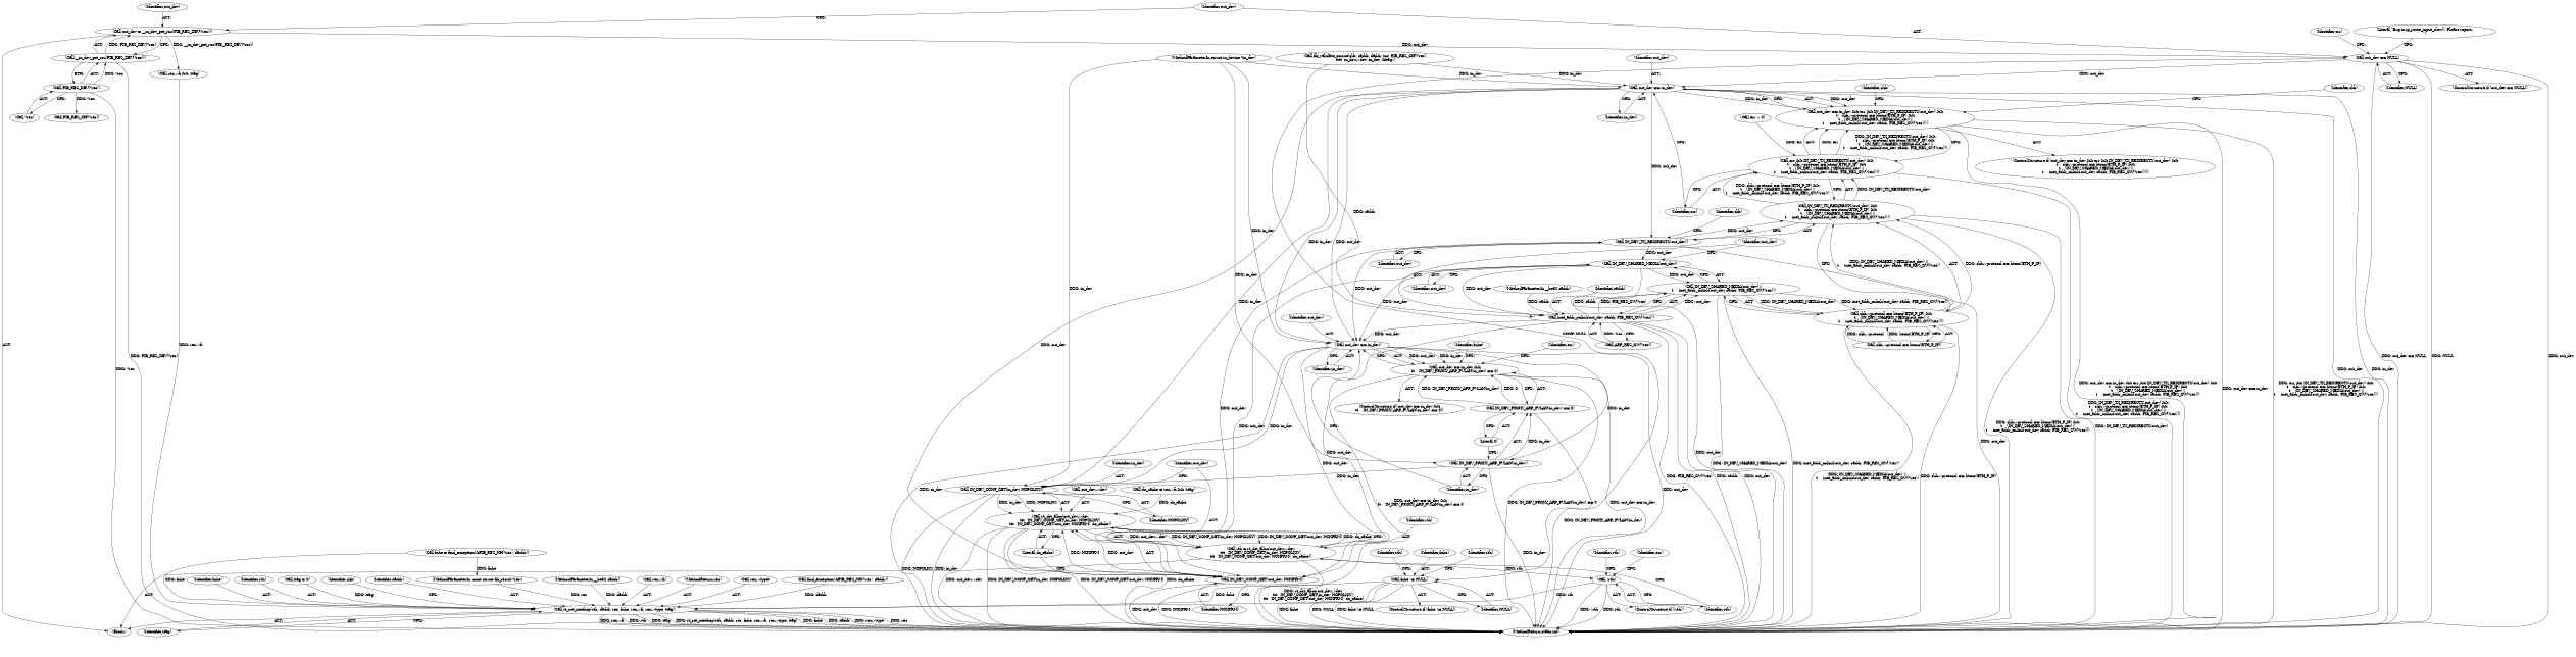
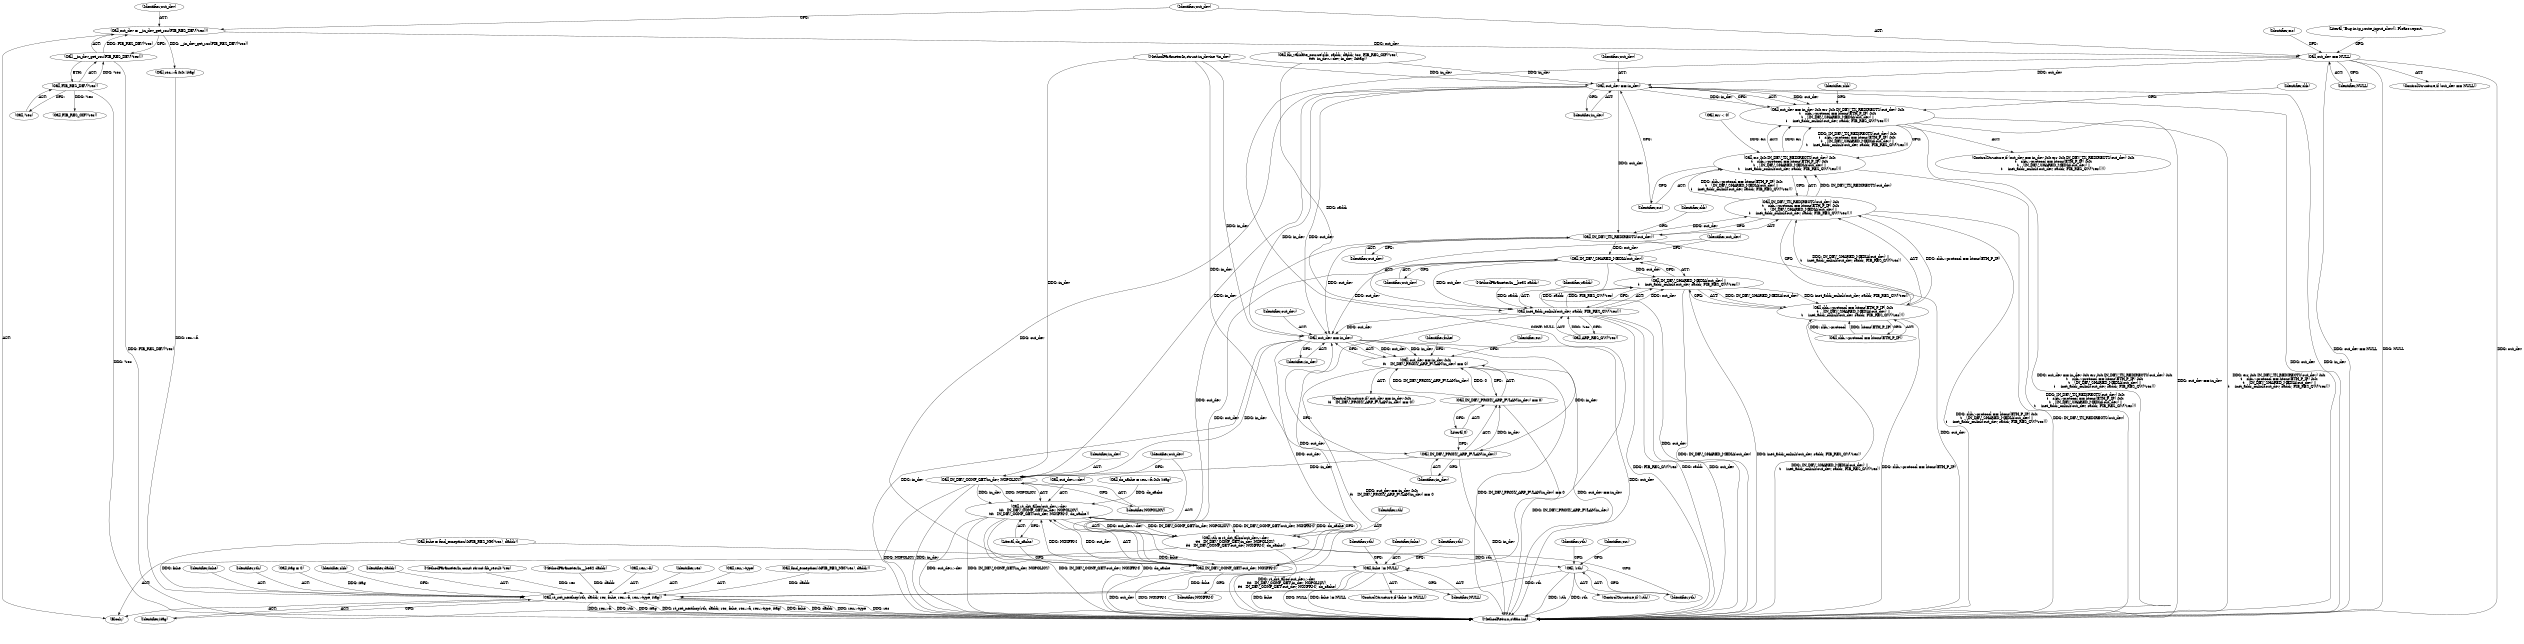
  digraph {
    n1 [label="(Call,out_dev = __in_dev_get_rcu(FIB_RES_DEV(*res)))"]
    n2 [label="(Call,__in_dev_get_rcu(FIB_RES_DEV(*res)))"]
    n3 [label="(Call,out_dev == NULL)"]
    n4 [label="(Block,)"]
    n5 [label="(Call,res->fi && !itag)"]
    n6 [label="(MethodReturn,static int)"]
    n7 [label="(Call,FIB_RES_DEV(*res))"]
    n8 [label="(Call,out_dev == in_dev)"]
    n9 [label="(Call,fnhe != NULL)"]
    n10 [label="(Identifier,NULL)"]
    n11 [label="(ControlStructure,if (out_dev == NULL))"]
    n12 [label="(Call,*res)"]
    n13 [label="(Call,FIB_RES_OIF(*res))"]
    n14 [label="(Call,out_dev == in_dev && err && IN_DEV_TX_REDIRECTS(out_dev) &&\n\t    skb->protocol == htons(ETH_P_IP) &&\n \t    (IN_DEV_SHARED_MEDIA(out_dev) ||\n\t     inet_addr_onlink(out_dev, saddr, FIB_RES_GW(*res))))"]
    n15 [label="(Call,IN_DEV_TX_REDIRECTS(out_dev))"]
    n16 [label="(Call,out_dev == in_dev)"]
    n17 [label="(Call,IN_DEV_CONF_GET(in_dev, NOPOLICY))"]
    n18 [label="(Call,IN_DEV_CONF_GET(out_dev, NOXFRM))"]
    n19 [label="(Identifier,in_dev)"]
    n20 [label="(Call,rt_set_nexthop(rth, daddr, res, fnhe, res->fi, res->type, itag))"]
    n21 [label="(ControlStructure,if (fnhe != NULL))"]
    n22 [label="(Identifier,NULL)"]
    n23 [label="(Call,err && IN_DEV_TX_REDIRECTS(out_dev) &&\n\t    skb->protocol == htons(ETH_P_IP) &&\n \t    (IN_DEV_SHARED_MEDIA(out_dev) ||\n\t     inet_addr_onlink(out_dev, saddr, FIB_RES_GW(*res))))"]
    n24 [label="(ControlStructure,if (out_dev == in_dev && err && IN_DEV_TX_REDIRECTS(out_dev) &&\n\t    skb->protocol == htons(ETH_P_IP) &&\n \t    (IN_DEV_SHARED_MEDIA(out_dev) ||\n\t     inet_addr_onlink(out_dev, saddr, FIB_RES_GW(*res)))))"]
    n25 [label="(Call,IN_DEV_TX_REDIRECTS(out_dev) &&\n\t    skb->protocol == htons(ETH_P_IP) &&\n \t    (IN_DEV_SHARED_MEDIA(out_dev) ||\n\t     inet_addr_onlink(out_dev, saddr, FIB_RES_GW(*res))))"]
    n26 [label="(Call,IN_DEV_SHARED_MEDIA(out_dev))"]
    n27 [label="(Identifier,out_dev)"]
    n28 [label="(Call,out_dev == in_dev &&\n\t\t    IN_DEV_PROXY_ARP_PVLAN(in_dev) == 0)"]
    n29 [label="(Call,IN_DEV_PROXY_ARP_PVLAN(in_dev))"]
    n30 [label="(Identifier,in_dev)"]
    n31 [label="(Call,rt_dst_alloc(out_dev->dev,\n\t\t\t   IN_DEV_CONF_GET(in_dev, NOPOLICY),\n\t\t\t   IN_DEV_CONF_GET(out_dev, NOXFRM), do_cache))"]
    n32 [label="(Identifier,NOPOLICY)"]
    n33 [label="(Identifier,NOXFRM)"]
    n34 [label="(Identifier,err)"]
    n35 [label="(Call,skb->protocol == htons(ETH_P_IP) &&\n \t    (IN_DEV_SHARED_MEDIA(out_dev) ||\n\t     inet_addr_onlink(out_dev, saddr, FIB_RES_GW(*res))))"]
    n36 [label="(Call,IN_DEV_SHARED_MEDIA(out_dev) ||\n\t     inet_addr_onlink(out_dev, saddr, FIB_RES_GW(*res)))"]
    n37 [label="(Call,inet_addr_onlink(out_dev, saddr, FIB_RES_GW(*res)))"]
    n38 [label="(Identifier,out_dev)"]
    n39 [label="(Call,skb->protocol == htons(ETH_P_IP))"]
    n40 [label="(Call,ARP_RES_GW(*res))"]
    n41 [label="(Call,IN_DEV_PROXY_ARP_PVLAN(in_dev) == 0)"]
    n42 [label="(ControlStructure,if (out_dev == in_dev &&\n\t\t    IN_DEV_PROXY_ARP_PVLAN(in_dev) == 0))"]
    n43 [label="(Identifier,in_dev)"]
    n44 [label="(Literal,0)"]
    n45 [label="(Call,rth = rt_dst_alloc(out_dev->dev,\n\t\t\t   IN_DEV_CONF_GET(in_dev, NOPOLICY),\n\t\t\t   IN_DEV_CONF_GET(out_dev, NOXFRM), do_cache))"]
    n46 [label="(Literal,do_cache)"]
    n47 [label="(Call,!rth)"]
    n48 [label="(Identifier,rth)"]
    n49 [label="(ControlStructure,if (!rth))"]
    n50 [label="(Identifier,itag)"]
    n51 [label="(Identifier,rth)"]
    n52 [label="(Identifier,rth)"]
    n53 [label="(Identifier,saddr)"]
    n54 [label="(Call,itag = 0)"]
    n55 [label="(Identifier,out_dev)"]
    n56 [label="(Identifier,out_dev)"]
    n57 [label="(Identifier,skb)"]
    n58 [label="(MethodParameterIn,const struct fib_result *res)"]
    n59 [label="(Identifier,skb)"]
    n60 [label="(Call,fnhe = find_exception(&FIB_RES_NH(*res), daddr))"]
    n61 [label="(Identifier,rth)"]
    n62 [label="(Identifier,skb)"]
    n63 [label="(Identifier,rth)"]
    n64 [label="(Identifier,daddr)"]
    n65 [label="(Identifier,in_dev)"]
    n66 [label="(Call,find_exception(&FIB_RES_NH(*res), daddr))"]
    n67 [label="(Call,do_cache = res->fi && !itag)"]
    n68 [label="(MethodParameterIn,struct in_device *in_dev)"]
    n69 [label="(Identifier,err)"]
    n70 [label="(Identifier,fnhe)"]
    n71 [label="(MethodParameterIn,__be32 daddr)"]
    n72 [label="(Call,fib_validate_source(skb, saddr, daddr, tos, FIB_RES_OIF(*res),\n\t\t\t\t  in_dev->dev, in_dev, &itag))"]
    n73 [label="(Call,out_dev->dev)"]
    n74 [label="(Identifier,skb)"]
    n75 [label="(Call,err < 0)"]
    n76 [label="(Identifier,out_dev)"]
    n77 [label="(MethodParameterIn,__be32 saddr)"]
    n78 [label="(Identifier,fnhe)"]
    n79 [label="(Identifier,rth)"]
    n80 [label="(Identifier,out_dev)"]
    n81 [label="(Identifier,out_dev)"]
    n82 [label="(Identifier,err)"]
    n83 [label="(Call,res->fi)"]
    n84 [label="(Identifier,out_dev)"]
    n85 [label="(Literal,\"Bug in ip_route_input_slow(). Please report.\n\")"]
-   n86 [label="(MethodReturn,res)"]
+   n86 [label="(Identifier,res)"]
    n87 [label="(Identifier,err)"]
    n88 [label="(Call,res->type)"]
    n89 [label="(Identifier,fnhe)"]
    n1 -> n2 [label="CFG: "]
    n1 -> n3 [label="DDG: out_dev"]
    n1 -> n4 [label="AST: "]
    n1 -> n5 [label="DDG: __in_dev_get_rcu(FIB_RES_DEV(*res))"]
    n2 -> n1 [label="AST: "]
    n2 -> n1 [label="DDG: FIB_RES_DEV(*res)"]
    n2 -> n6 [label="DDG: FIB_RES_DEV(*res)"]
    n2 -> n7 [label="ETH: "]
    n3 -> n6 [label="DDG: out_dev == NULL"]
    n3 -> n6 [label="DDG: NULL"]
    n3 -> n6 [label="DDG: out_dev"]
    n3 -> n8 [label="DDG: out_dev"]
    n3 -> n9 [label="CONF: NULL"]
    n3 -> n10 [label="CFG: "]
    n3 -> n11 [label="AST: "]
    n5 -> n20 [label="DDG: res->fi"]
    n7 -> n2 [label="AST: "]
    n7 -> n2 [label="DDG: *res"]
    n7 -> n6 [label="DDG: *res"]
    n7 -> n12 [label="CFG: "]
    n7 -> n13 [label="DDG: *res"]
    n8 -> n6 [label="DDG: in_dev"]
    n8 -> n6 [label="DDG: out_dev"]
    n8 -> n14 [label="AST: "]
    n8 -> n14 [label="DDG: out_dev"]
    n8 -> n14 [label="DDG: in_dev"]
    n8 -> n15 [label="DDG: out_dev"]
    n8 -> n16 [label="DDG: out_dev"]
    n8 -> n16 [label="DDG: in_dev"]
    n8 -> n17 [label="DDG: in_dev"]
    n8 -> n18 [label="DDG: out_dev"]
    n8 -> n19 [label="CFG: "]
    n9 -> n6 [label="DDG: fnhe != NULL"]
    n9 -> n6 [label="DDG: fnhe"]
    n9 -> n6 [label="DDG: NULL"]
    n9 -> n20 [label="DDG: fnhe"]
    n9 -> n21 [label="AST: "]
    n9 -> n22 [label="CFG: "]
    n10 -> n3 [label="AST: "]
    n12 -> n7 [label="AST: "]
    n14 -> n6 [label="DDG: err && IN_DEV_TX_REDIRECTS(out_dev) &&\n\t    skb->protocol == htons(ETH_P_IP) &&\n \t    (IN_DEV_SHARED_MEDIA(out_dev) ||\n\t     inet_addr_onlink(out_dev, saddr, FIB_RES_GW(*res)))"]
    n14 -> n6 [label="DDG: out_dev == in_dev && err && IN_DEV_TX_REDIRECTS(out_dev) &&\n\t    skb->protocol == htons(ETH_P_IP) &&\n \t    (IN_DEV_SHARED_MEDIA(out_dev) ||\n\t     inet_addr_onlink(out_dev, saddr, FIB_RES_GW(*res)))"]
    n14 -> n6 [label="DDG: out_dev == in_dev"]
    n14 -> n8 [label="CFG: "]
    n14 -> n23 [label="CFG: "]
    n14 -> n24 [label="AST: "]
    n15 -> n6 [label="DDG: out_dev"]
    n15 -> n16 [label="DDG: out_dev"]
    n15 -> n18 [label="DDG: out_dev"]
    n15 -> n25 [label="AST: "]
    n15 -> n25 [label="DDG: out_dev"]
    n15 -> n26 [label="DDG: out_dev"]
    n15 -> n27 [label="CFG: "]
    n16 -> n6 [label="DDG: in_dev"]
    n16 -> n6 [label="DDG: out_dev"]
    n16 -> n17 [label="DDG: in_dev"]
    n16 -> n18 [label="DDG: out_dev"]
    n16 -> n28 [label="AST: "]
    n16 -> n28 [label="DDG: out_dev"]
    n16 -> n28 [label="DDG: in_dev"]
    n16 -> n29 [label="DDG: in_dev"]
    n16 -> n30 [label="CFG: "]
    n17 -> n6 [label="DDG: in_dev"]
    n17 -> n6 [label="DDG: NOPOLICY"]
    n17 -> n31 [label="AST: "]
    n17 -> n31 [label="DDG: in_dev"]
    n17 -> n31 [label="DDG: NOPOLICY"]
    n17 -> n32 [label="CFG: "]
    n18 -> n6 [label="DDG: NOXFRM"]
    n18 -> n6 [label="DDG: out_dev"]
    n18 -> n31 [label="AST: "]
    n18 -> n31 [label="DDG: out_dev"]
    n18 -> n31 [label="DDG: NOXFRM"]
    n18 -> n33 [label="CFG: "]
    n19 -> n8 [label="AST: "]
    n20 -> n4 [label="AST: "]
    n20 -> n6 [label="DDG: res"]
    n20 -> n6 [label="DDG: res->fi"]
    n20 -> n6 [label="DDG: rth"]
    n20 -> n6 [label="DDG: itag"]
    n20 -> n6 [label="DDG: rt_set_nexthop(rth, daddr, res, fnhe, res->fi, res->type, itag)"]
    n20 -> n6 [label="DDG: fnhe"]
    n20 -> n6 [label="DDG: daddr"]
    n20 -> n6 [label="DDG: res->type"]
    n20 -> n50 [label="CFG: "]
    n22 -> n9 [label="AST: "]
    n23 -> n6 [label="DDG: IN_DEV_TX_REDIRECTS(out_dev) &&\n\t    skb->protocol == htons(ETH_P_IP) &&\n \t    (IN_DEV_SHARED_MEDIA(out_dev) ||\n\t     inet_addr_onlink(out_dev, saddr, FIB_RES_GW(*res)))"]
    n23 -> n14 [label="AST: "]
    n23 -> n14 [label="DDG: err"]
    n23 -> n14 [label="DDG: IN_DEV_TX_REDIRECTS(out_dev) &&\n\t    skb->protocol == htons(ETH_P_IP) &&\n \t    (IN_DEV_SHARED_MEDIA(out_dev) ||\n\t     inet_addr_onlink(out_dev, saddr, FIB_RES_GW(*res)))"]
    n23 -> n25 [label="CFG: "]
    n23 -> n34 [label="CFG: "]
    n25 -> n6 [label="DDG: skb->protocol == htons(ETH_P_IP) &&\n \t    (IN_DEV_SHARED_MEDIA(out_dev) ||\n\t     inet_addr_onlink(out_dev, saddr, FIB_RES_GW(*res)))"]
    n25 -> n6 [label="DDG: IN_DEV_TX_REDIRECTS(out_dev)"]
    n25 -> n15 [label="CFG: "]
    n25 -> n23 [label="AST: "]
    n25 -> n23 [label="DDG: IN_DEV_TX_REDIRECTS(out_dev)"]
    n25 -> n23 [label="DDG: skb->protocol == htons(ETH_P_IP) &&\n \t    (IN_DEV_SHARED_MEDIA(out_dev) ||\n\t     inet_addr_onlink(out_dev, saddr, FIB_RES_GW(*res)))"]
    n25 -> n35 [label="CFG: "]
    n26 -> n6 [label="DDG: out_dev"]
    n26 -> n16 [label="DDG: out_dev"]
    n26 -> n18 [label="DDG: out_dev"]
    n26 -> n36 [label="AST: "]
    n26 -> n36 [label="DDG: out_dev"]
    n26 -> n37 [label="DDG: out_dev"]
    n26 -> n38 [label="CFG: "]
    n27 -> n15 [label="AST: "]
    n28 -> n6 [label="DDG: out_dev == in_dev"]
    n28 -> n6 [label="DDG: out_dev == in_dev &&\n\t\t    IN_DEV_PROXY_ARP_PVLAN(in_dev) == 0"]
    n28 -> n6 [label="DDG: IN_DEV_PROXY_ARP_PVLAN(in_dev) == 0"]
    n28 -> n16 [label="CFG: "]
    n28 -> n41 [label="CFG: "]
    n28 -> n42 [label="AST: "]
    n29 -> n6 [label="DDG: in_dev"]
    n29 -> n17 [label="DDG: in_dev"]
    n29 -> n41 [label="AST: "]
    n29 -> n41 [label="DDG: in_dev"]
    n29 -> n43 [label="CFG: "]
    n30 -> n16 [label="AST: "]
    n31 -> n6 [label="DDG: do_cache"]
    n31 -> n6 [label="DDG: IN_DEV_CONF_GET(out_dev, NOXFRM)"]
    n31 -> n6 [label="DDG: out_dev->dev"]
    n31 -> n6 [label="DDG: IN_DEV_CONF_GET(in_dev, NOPOLICY)"]
    n31 -> n45 [label="AST: "]
    n31 -> n45 [label="DDG: out_dev->dev"]
    n31 -> n45 [label="DDG: IN_DEV_CONF_GET(in_dev, NOPOLICY)"]
    n31 -> n45 [label="DDG: IN_DEV_CONF_GET(out_dev, NOXFRM)"]
    n31 -> n45 [label="DDG: do_cache"]
    n31 -> n46 [label="CFG: "]
    n32 -> n17 [label="AST: "]
-   n33 -> n18 [label="AST: "]
    n34 -> n8 [label="CFG: "]
    n34 -> n23 [label="AST: "]
    n35 -> n6 [label="DDG: skb->protocol == htons(ETH_P_IP)"]
    n35 -> n6 [label="DDG: IN_DEV_SHARED_MEDIA(out_dev) ||\n\t     inet_addr_onlink(out_dev, saddr, FIB_RES_GW(*res))"]
    n35 -> n25 [label="AST: "]
    n35 -> n25 [label="DDG: skb->protocol == htons(ETH_P_IP)"]
    n35 -> n25 [label="DDG: IN_DEV_SHARED_MEDIA(out_dev) ||\n\t     inet_addr_onlink(out_dev, saddr, FIB_RES_GW(*res))"]
    n35 -> n36 [label="CFG: "]
    n35 -> n39 [label="CFG: "]
    n36 -> n6 [label="DDG: IN_DEV_SHARED_MEDIA(out_dev)"]
    n36 -> n6 [label="DDG: inet_addr_onlink(out_dev, saddr, FIB_RES_GW(*res))"]
    n36 -> n26 [label="CFG: "]
    n36 -> n35 [label="AST: "]
    n36 -> n35 [label="DDG: IN_DEV_SHARED_MEDIA(out_dev)"]
    n36 -> n35 [label="DDG: inet_addr_onlink(out_dev, saddr, FIB_RES_GW(*res))"]
    n36 -> n37 [label="CFG: "]
    n37 -> n6 [label="DDG: FIB_RES_GW(*res)"]
    n37 -> n6 [label="DDG: saddr"]
    n37 -> n6 [label="DDG: out_dev"]
    n37 -> n16 [label="DDG: out_dev"]
    n37 -> n18 [label="DDG: out_dev"]
    n37 -> n36 [label="AST: "]
    n37 -> n36 [label="DDG: out_dev"]
    n37 -> n36 [label="DDG: saddr"]
    n37 -> n36 [label="DDG: FIB_RES_GW(*res)"]
    n37 -> n40 [label="CFG: "]
    n38 -> n26 [label="AST: "]
    n39 -> n35 [label="AST: "]
    n39 -> n35 [label="DDG: skb->protocol"]
    n39 -> n35 [label="DDG: htons(ETH_P_IP)"]
    n40 -> n37 [label="AST: "]
    n40 -> n37 [label="DDG: *res"]
    n41 -> n6 [label="DDG: IN_DEV_PROXY_ARP_PVLAN(in_dev)"]
    n41 -> n28 [label="AST: "]
    n41 -> n28 [label="DDG: IN_DEV_PROXY_ARP_PVLAN(in_dev)"]
    n41 -> n28 [label="DDG: 0"]
    n41 -> n44 [label="CFG: "]
    n43 -> n16 [label="CFG: "]
    n43 -> n29 [label="AST: "]
    n44 -> n29 [label="CFG: "]
    n44 -> n41 [label="AST: "]
    n45 -> n4 [label="AST: "]
    n45 -> n6 [label="DDG: rt_dst_alloc(out_dev->dev,\n\t\t\t   IN_DEV_CONF_GET(in_dev, NOPOLICY),\n\t\t\t   IN_DEV_CONF_GET(out_dev, NOXFRM), do_cache)"]
    n45 -> n31 [label="CFG: "]
    n45 -> n47 [label="DDG: rth"]
    n46 -> n18 [label="CFG: "]
    n46 -> n31 [label="AST: "]
    n47 -> n6 [label="DDG: !rth"]
    n47 -> n6 [label="DDG: rth"]
    n47 -> n20 [label="DDG: rth"]
    n47 -> n48 [label="CFG: "]
    n47 -> n49 [label="AST: "]
    n48 -> n45 [label="CFG: "]
    n48 -> n47 [label="AST: "]
    n50 -> n20 [label="AST: "]
    n51 -> n20 [label="AST: "]
    n52 -> n45 [label="AST: "]
    n53 -> n37 [label="AST: "]
    n54 -> n20 [label="DDG: itag"]
    n55 -> n8 [label="AST: "]
    n56 -> n1 [label="CFG: "]
    n56 -> n3 [label="AST: "]
    n57 -> n20 [label="CFG: "]
    n58 -> n20 [label="DDG: res"]
    n59 -> n14 [label="CFG: "]
-   n60 -> n58 [label="DDG: fnhe"]
+   n60 -> n9 [label="DDG: fnhe"]
    n60 -> n20 [label="DDG: fnhe"]
    n61 -> n47 [label="CFG: "]
    n62 -> n14 [label="CFG: "]
    n63 -> n9 [label="CFG: "]
    n64 -> n20 [label="AST: "]
    n65 -> n17 [label="AST: "]
    n66 -> n20 [label="DDG: daddr"]
    n67 -> n31 [label="DDG: do_cache"]
    n68 -> n8 [label="DDG: in_dev"]
    n68 -> n16 [label="DDG: in_dev"]
    n68 -> n17 [label="DDG: in_dev"]
    n68 -> n29 [label="DDG: in_dev"]
    n69 -> n3 [label="CFG: "]
    n70 -> n20 [label="AST: "]
    n71 -> n20 [label="DDG: daddr"]
    n72 -> n8 [label="DDG: in_dev"]
    n72 -> n37 [label="DDG: saddr"]
    n73 -> n31 [label="AST: "]
    n74 -> n15 [label="CFG: "]
    n75 -> n23 [label="DDG: err"]
    n76 -> n26 [label="CFG: "]
    n76 -> n37 [label="AST: "]
    n77 -> n37 [label="DDG: saddr"]
    n78 -> n28 [label="CFG: "]
    n79 -> n9 [label="CFG: "]
    n80 -> n17 [label="CFG: "]
    n80 -> n18 [label="AST: "]
    n81 -> n16 [label="AST: "]
    n82 -> n47 [label="CFG: "]
    n83 -> n20 [label="AST: "]
    n84 -> n1 [label="AST: "]
    n85 -> n3 [label="CFG: "]
    n86 -> n20 [label="AST: "]
    n87 -> n28 [label="CFG: "]
    n88 -> n20 [label="AST: "]
    n89 -> n9 [label="AST: "]
  }
